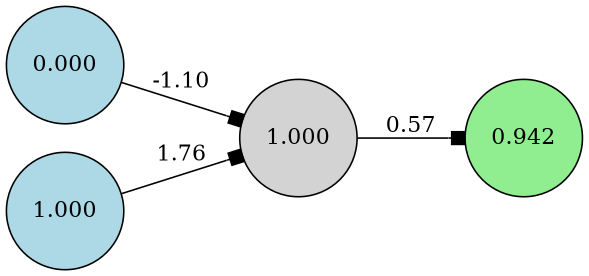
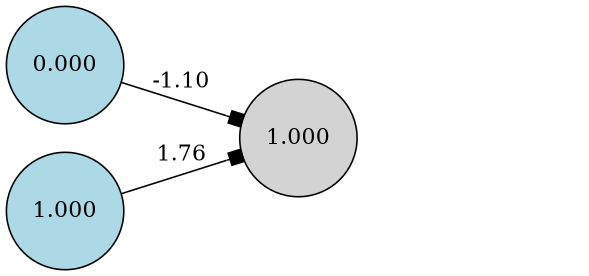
  digraph {
    rankdir=LR
    node [fillcolor=lightblue shape=circle style=filled]
    edge [arrowhead=box]
    n1 [label=0.000]
    n2 [fillcolor=lightgray label=1.000]
    n3 [label=1.000]
-   n4 [fillcolor=lightgreen label=0.942]
    n1 -> n2 [label=-1.10]
-   n2 -> n4 [label=0.57]
    n3 -> n2 [label=1.76]
  }
